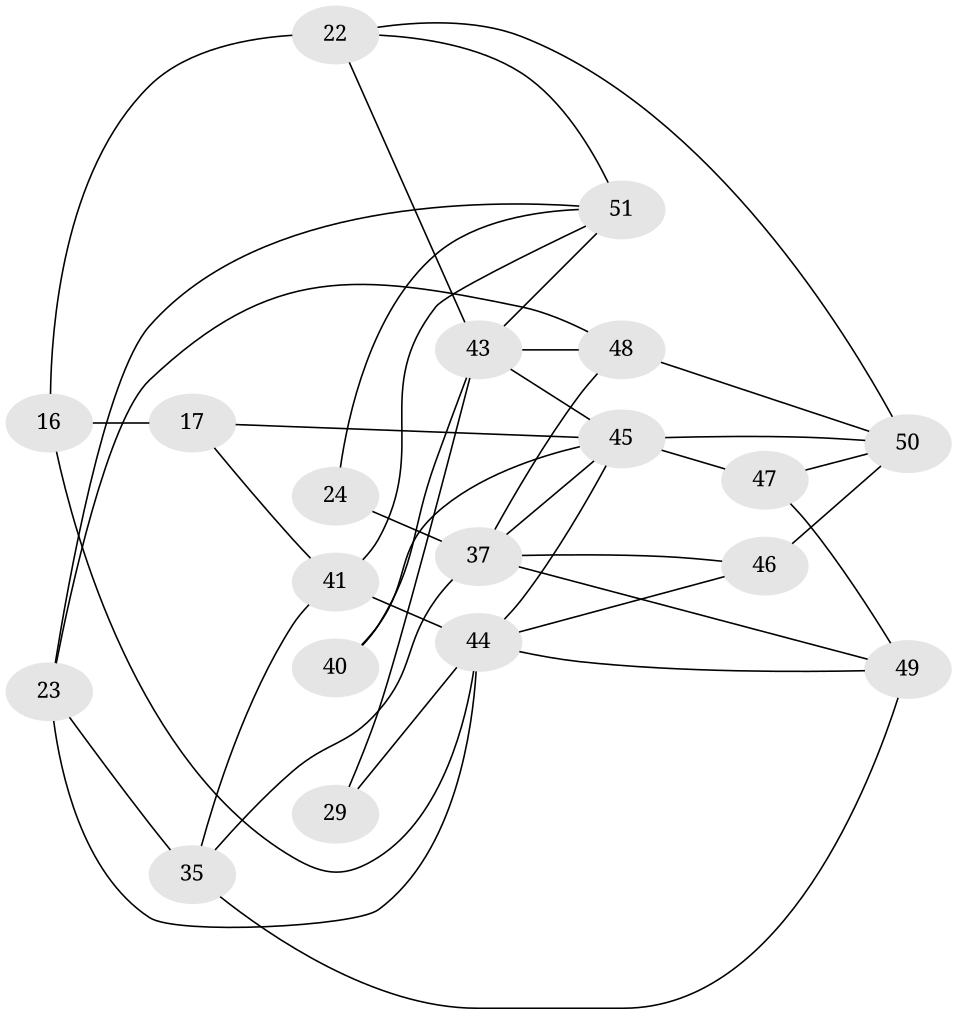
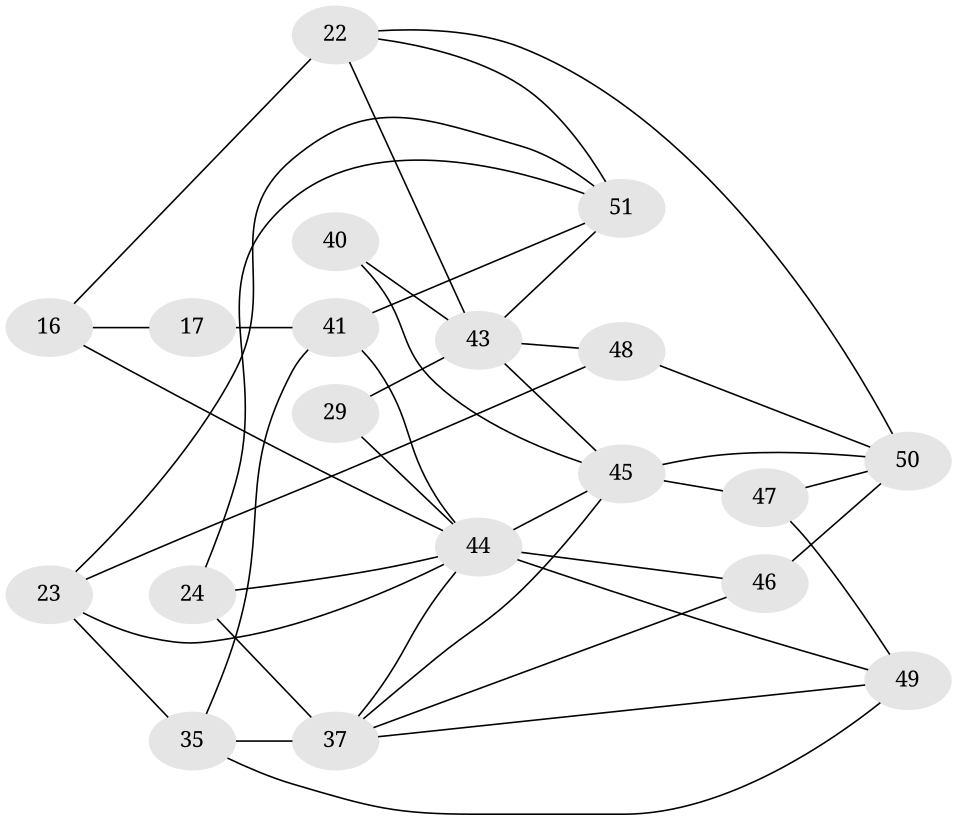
  graph {
    fontname="Noto Serif"
    rankdir=LR
    node [color=gray90 fontname="Noto Serif" style=filled]
    edge [fontname="Noto Serif"]
    16 [super="+4"]
    17 [super="+10+15"]
    22 [super="+14"]
    44 [super="+2+21+38"]
    41 [super="+11+8+7"]
    45 [super="+34+27"]
    43 [super="+12+42+20"]
    50 [super="+18"]
    51 [super="+3+39"]
    49 [super="+36"]
    46
    47
    48 [super="+19"]
    35 [super="+1"]
    37 [super="+32"]
    23
    24
    29
    40 [super="+9"]
    16 -- 17 [weight=2]
    16 -- 22 [weight=2]
    16 -- 44 [weight=2]
    17 -- 41
-   17 -- 45 [weight=5]
    22 -- 43
    22 -- 50
    22 -- 51 [weight=2]
    44 -- 45 [weight=3]
    44 -- 49 [weight=2]
    44 -- 46
    41 -- 44 [weight=4]
    41 -- 51 [weight=2]
    45 -- 50
    45 -- 47
    43 -- 45 [weight=2]
    43 -- 51 [weight=2]
    43 -- 48 [weight=2]
    46 -- 50 [weight=2]
    47 -- 50
    47 -- 49 [weight=2]
    48 -- 50
    35 -- 41 [weight=3]
    35 -- 49
    35 -- 37
    37 -- 45
    37 -- 49
    37 -- 46
-   37 -- 48
+   37 -- 44
    23 -- 44
    23 -- 51
    23 -- 48
    23 -- 35
+   24 -- 44 [weight=2]
    24 -- 51
    24 -- 37
    29 -- 44 [weight=2]
    29 -- 43 [weight=2]
    40 -- 45 [weight=3]
    40 -- 43
  }
